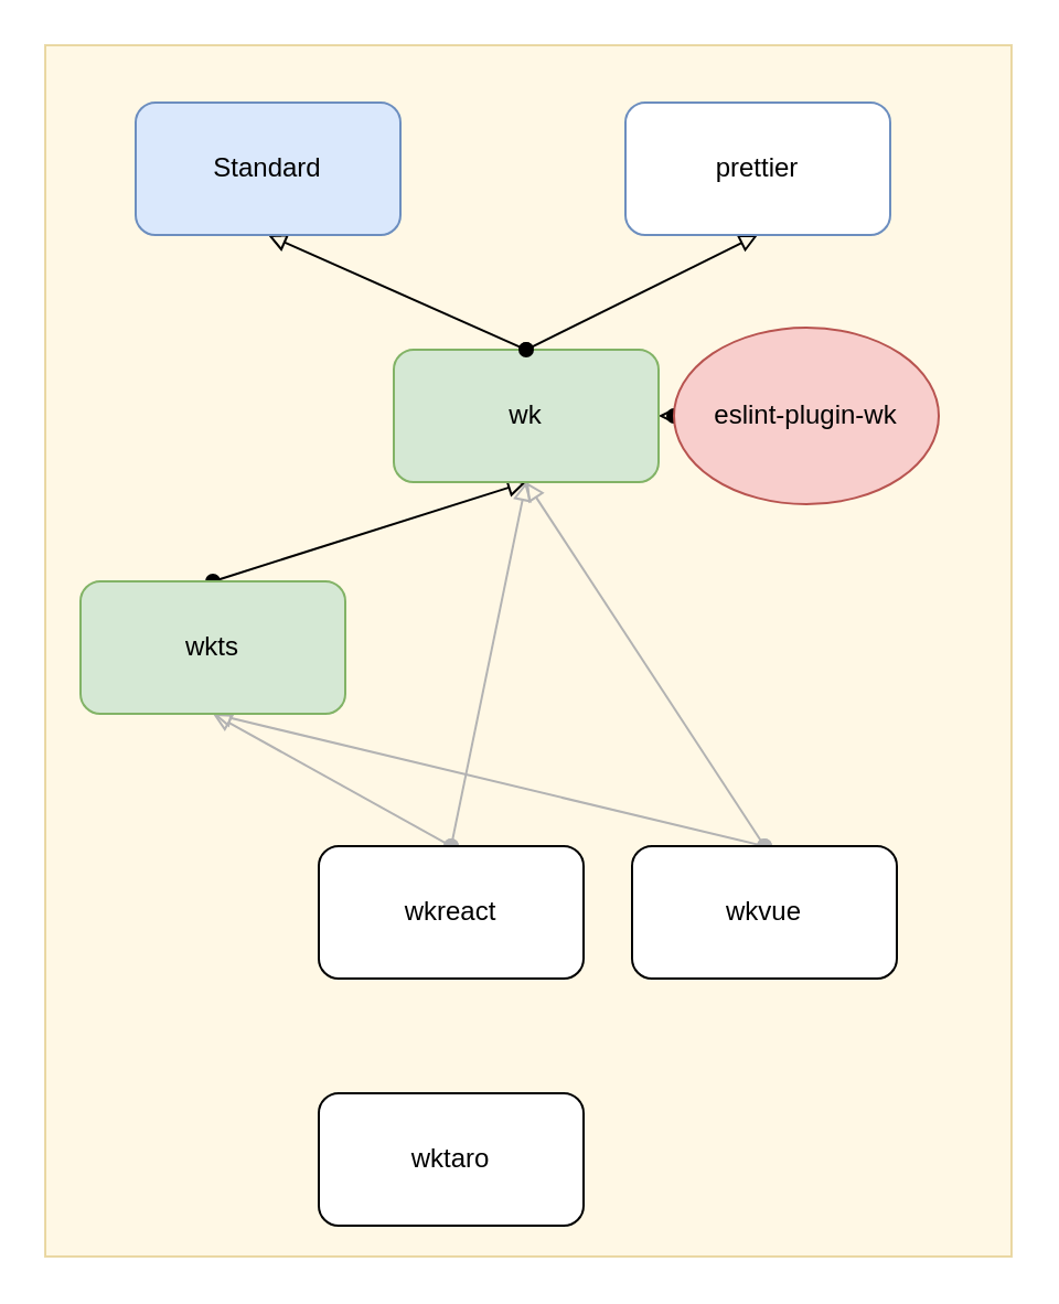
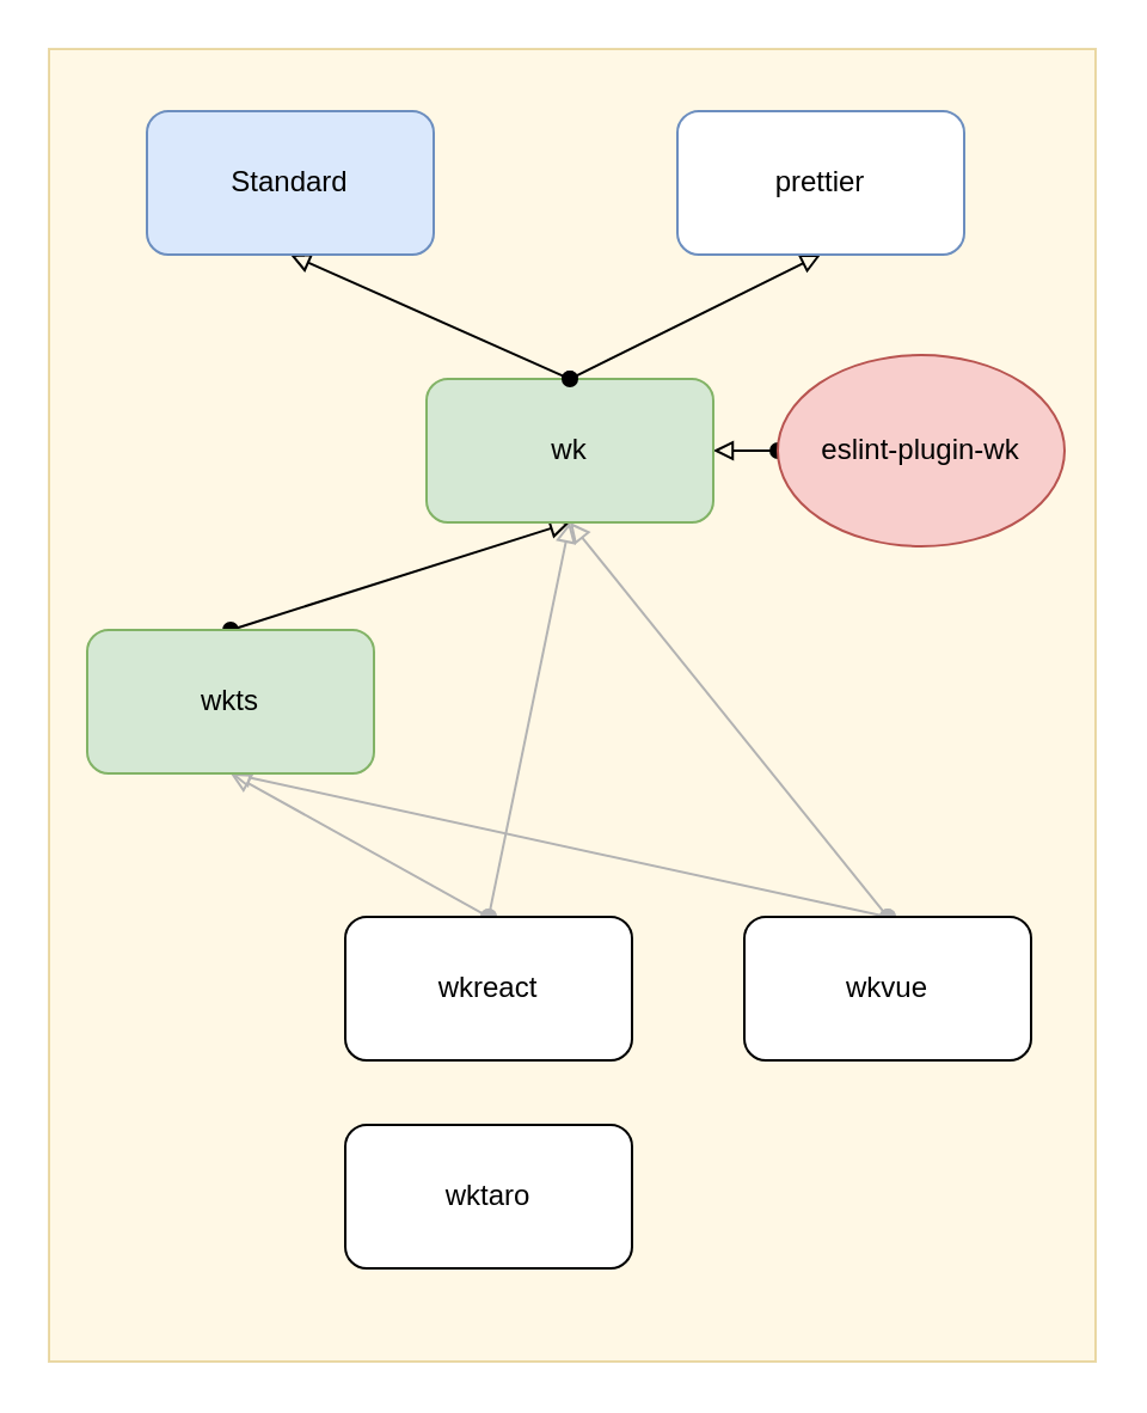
  <mxCell id="0" />
  <mxCell id="1" parent="0" />
  <mxCell id="2" value="" style="rounded=0;whiteSpace=wrap;html=1;fillColor=#fff2cc;opacity=50;align=left;strokeColor=#d6b656;" parent="1" vertex="1"><mxGeometry x="20" y="20" width="438" height="549" as="geometry" /></mxCell>
  <mxCell id="3" style="edgeStyle=none;rounded=0;orthogonalLoop=1;jettySize=auto;html=1;exitX=1;exitY=0.5;exitDx=0;exitDy=0;startArrow=block;startFill=0;endArrow=oval;endFill=1;" parent="1" source="10" target="6" edge="1"><mxGeometry relative="1" as="geometry" /></mxCell>
  <mxCell id="4" style="edgeStyle=none;rounded=0;orthogonalLoop=1;jettySize=auto;html=1;exitX=0.5;exitY=1;exitDx=0;exitDy=0;entryX=0.5;entryY=0;entryDx=0;entryDy=0;startArrow=block;startFill=0;endArrow=oval;endFill=1;" parent="1" source="5" target="10" edge="1"><mxGeometry relative="1" as="geometry" /></mxCell>
  <mxCell id="5" value="Standard" style="rounded=1;whiteSpace=wrap;html=1;fillColor=#dae8fc;strokeColor=#6c8ebf;" parent="1" vertex="1"><mxGeometry x="61" y="46" width="120" height="60" as="geometry" /></mxCell>
- <mxCell id="6" value="eslint-plugin-wk" style="ellipse;whiteSpace=wrap;html=1;fillColor=#f8cecc;strokeColor=#b85450;" parent="1" vertex="1"><mxGeometry x="305" y="148" width="120" height="80" as="geometry" /></mxCell>
+ <mxCell id="6" value="eslint-plugin-wk" style="ellipse;whiteSpace=wrap;html=1;fillColor=#f8cecc;strokeColor=#b85450;" parent="1" vertex="1"><mxGeometry x="325" y="148" width="120" height="80" as="geometry" /></mxCell>
  <mxCell id="7" style="edgeStyle=none;rounded=0;orthogonalLoop=1;jettySize=auto;html=1;exitX=0.5;exitY=1;exitDx=0;exitDy=0;entryX=0.5;entryY=0;entryDx=0;entryDy=0;startArrow=block;startFill=0;endArrow=oval;endFill=1;" parent="1" source="10" target="15" edge="1"><mxGeometry relative="1" as="geometry" /></mxCell>
  <mxCell id="8" style="edgeStyle=none;rounded=0;orthogonalLoop=1;jettySize=auto;html=1;exitX=0.5;exitY=1;exitDx=0;exitDy=0;entryX=0.5;entryY=0;entryDx=0;entryDy=0;startArrow=block;startFill=0;endArrow=oval;endFill=1;strokeColor=#B3B3B3;" parent="1" source="10" target="17" edge="1"><mxGeometry relative="1" as="geometry" /></mxCell>
  <mxCell id="9" style="edgeStyle=none;rounded=0;orthogonalLoop=1;jettySize=auto;html=1;exitX=0.5;exitY=1;exitDx=0;exitDy=0;entryX=0.5;entryY=0;entryDx=0;entryDy=0;startArrow=block;startFill=0;endArrow=oval;endFill=1;strokeColor=#B3B3B3;" parent="1" source="10" target="16" edge="1"><mxGeometry relative="1" as="geometry" /></mxCell>
  <mxCell id="10" value="wk" style="rounded=1;whiteSpace=wrap;html=1;fillColor=#d5e8d4;strokeColor=#82b366;" parent="1" vertex="1"><mxGeometry x="178" y="158" width="120" height="60" as="geometry" /></mxCell>
  <mxCell id="11" style="edgeStyle=none;rounded=0;orthogonalLoop=1;jettySize=auto;html=1;exitX=0.5;exitY=1;exitDx=0;exitDy=0;entryX=0.5;entryY=0;entryDx=0;entryDy=0;startArrow=block;startFill=0;endArrow=oval;endFill=1;" parent="1" source="12" target="10" edge="1"><mxGeometry relative="1" as="geometry" /></mxCell>
  <mxCell id="12" value="prettier" style="rounded=1;whiteSpace=wrap;html=1;fillColor=#ffffff;strokeColor=#6c8ebf;" parent="1" vertex="1"><mxGeometry x="283" y="46" width="120" height="60" as="geometry" /></mxCell>
  <mxCell id="13" style="edgeStyle=none;rounded=0;orthogonalLoop=1;jettySize=auto;html=1;exitX=0.5;exitY=1;exitDx=0;exitDy=0;entryX=0.5;entryY=0;entryDx=0;entryDy=0;startArrow=block;startFill=0;endArrow=oval;endFill=1;strokeColor=#B3B3B3;" parent="1" source="15" target="16" edge="1"><mxGeometry relative="1" as="geometry" /></mxCell>
  <mxCell id="14" style="edgeStyle=none;rounded=0;orthogonalLoop=1;jettySize=auto;html=1;exitX=0.5;exitY=1;exitDx=0;exitDy=0;entryX=0.5;entryY=0;entryDx=0;entryDy=0;startArrow=block;startFill=0;endArrow=oval;endFill=1;strokeColor=#B3B3B3;" parent="1" source="15" target="17" edge="1"><mxGeometry relative="1" as="geometry" /></mxCell>
  <mxCell id="15" value="wkts" style="rounded=1;whiteSpace=wrap;html=1;fillColor=#d5e8d4;strokeColor=#82b366;" parent="1" vertex="1"><mxGeometry x="36" y="263" width="120" height="60" as="geometry" /></mxCell>
  <mxCell id="16" value="wkreact" style="rounded=1;whiteSpace=wrap;html=1;" parent="1" vertex="1"><mxGeometry x="144" y="383" width="120" height="60" as="geometry" /></mxCell>
- <mxCell id="17" value="wkvue" style="rounded=1;whiteSpace=wrap;html=1;" parent="1" vertex="1"><mxGeometry x="286" y="383" width="120" height="60" as="geometry" /></mxCell>
- <mxCell id="18" value="wktaro" style="rounded=1;whiteSpace=wrap;html=1;" parent="1" vertex="1"><mxGeometry x="144" y="495" width="120" height="60" as="geometry" /></mxCell>
+ <mxCell id="17" value="wkvue" style="rounded=1;whiteSpace=wrap;html=1;" parent="1" vertex="1"><mxGeometry x="311" y="383" width="120" height="60" as="geometry" /></mxCell>
+ <mxCell id="18" value="wktaro" style="rounded=1;whiteSpace=wrap;html=1;" parent="1" vertex="1"><mxGeometry x="144" y="470" width="120" height="60" as="geometry" /></mxCell>
